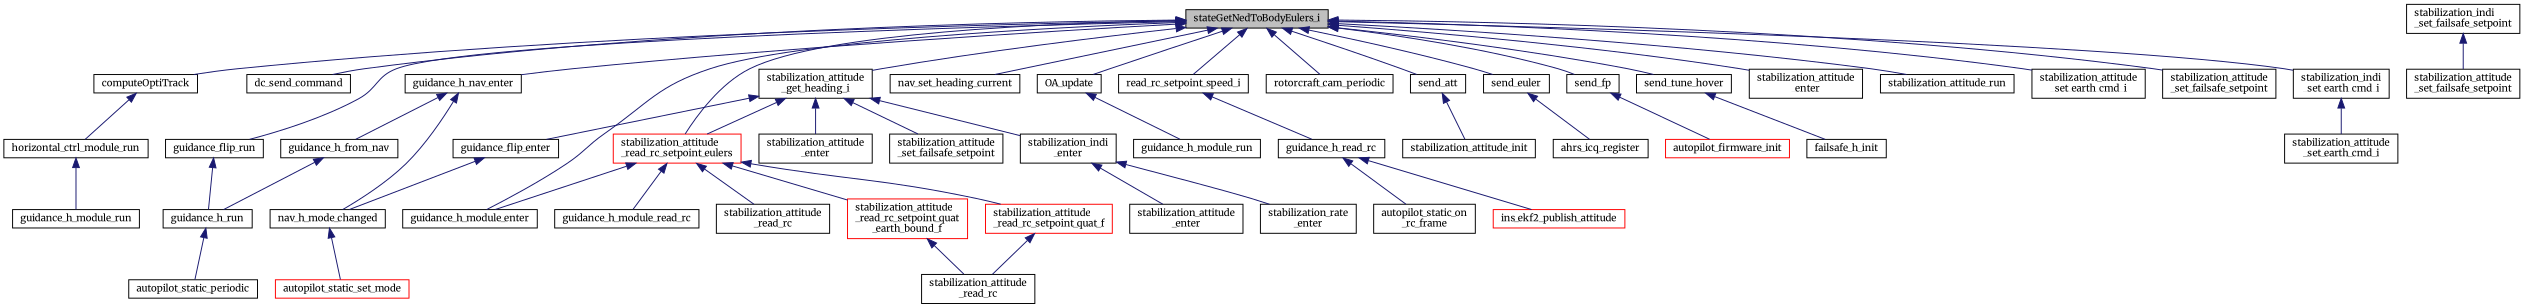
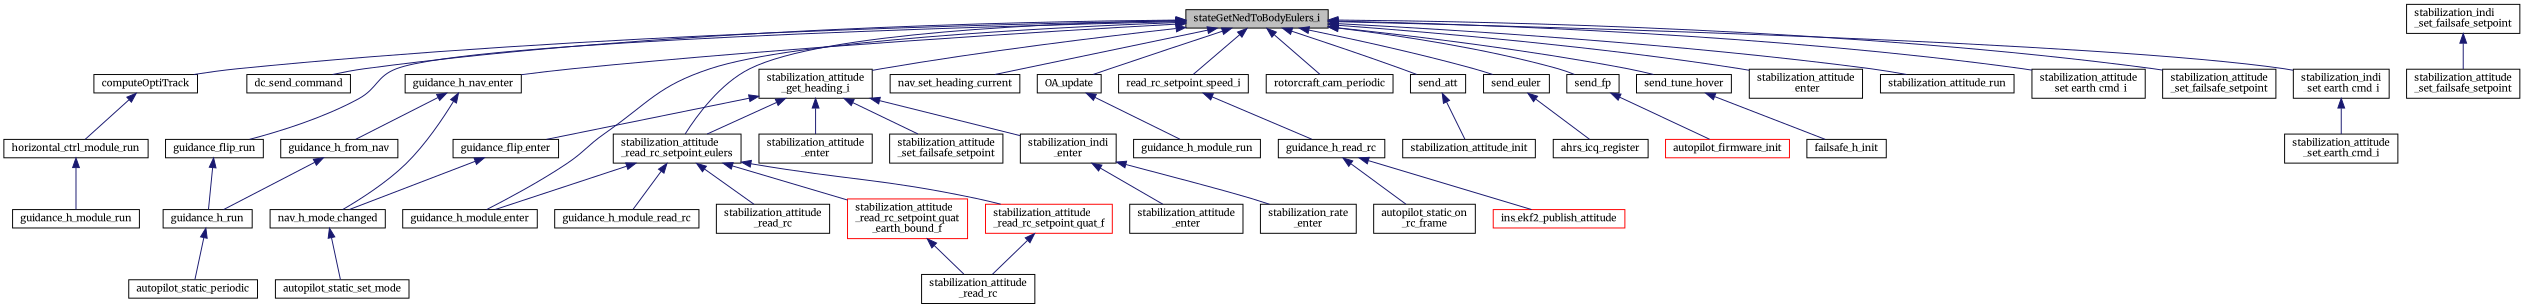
  digraph {
    fontname=Merriweather
    rankdir=TB
    node [color=black fillcolor=white fontname=Merriweather fontsize=10 shape=record style=filled]
    edge [color=midnightblue dir=back fontname=Merriweather fontsize=10 labelfontname=FreeSans labelfontsize=10 style=solid]
    n1 [fillcolor=grey75 fontcolor=black height=0.2 label=stateGetNedToBodyEulers_i width=0.4]
    n2 [height=0.2 label=computeOptiTrack width=0.4]
    n3 [height=0.2 label=dc_send_command width=0.4]
    n4 [height=0.2 label=guidance_flip_run width=0.4]
    n5 [height=0.2 label=guidance_h_module_enter width=0.4]
    n6 [height=0.2 label=guidance_h_nav_enter width=0.4]
    n7 [height=0.2 label=nav_set_heading_current width=0.4]
    n8 [height=0.2 label=OA_update width=0.4]
    n9 [height=0.2 label=read_rc_setpoint_speed_i width=0.4]
    n10 [height=0.2 label=rotorcraft_cam_periodic width=0.4]
    n11 [height=0.2 label=send_att width=0.4]
    n12 [height=0.2 label=send_euler width=0.4]
    n13 [height=0.2 label=send_fp width=0.4]
    n14 [height=0.2 label=send_tune_hover width=0.4]
    n15 [height=0.2 label="stabilization_attitude\l_enter" width=0.4]
    n16 [height=0.2 label="stabilization_attitude\l_get_heading_i" width=0.4]
-   n17 [color=red height=0.2 label="stabilization_attitude\l_read_rc_setpoint_eulers" width=0.4]
+   n17 [height=0.2 label="stabilization_attitude\l_read_rc_setpoint_eulers" width=0.4]
    n18 [height=0.2 label=stabilization_attitude_run width=0.4]
    n19 [height=0.2 label="stabilization_attitude\l_set_earth_cmd_i" width=0.4]
    n20 [height=0.2 label="stabilization_attitude\l_set_failsafe_setpoint" width=0.4]
    n21 [height=0.2 label="stabilization_indi\l_set_earth_cmd_i" width=0.4]
    n22 [height=0.2 label=horizontal_ctrl_module_run width=0.4]
    n23 [height=0.2 label=guidance_h_run width=0.4]
    n24 [height=0.2 label=guidance_h_from_nav width=0.4]
    n25 [height=0.2 label=nav_h_mode_changed width=0.4]
    n26 [height=0.2 label=guidance_h_module_run width=0.4]
    n27 [height=0.2 label=guidance_h_read_rc width=0.4]
    n28 [height=0.2 label=stabilization_attitude_init width=0.4]
    n29 [height=0.2 label=ahrs_icq_register width=0.4]
    n30 [color=red height=0.2 label=autopilot_firmware_init width=0.4]
    n31 [height=0.2 label=failsafe_h_init width=0.4]
    n32 [height=0.2 label=guidance_flip_enter width=0.4]
    n33 [height=0.2 label="stabilization_attitude\l_enter" width=0.4]
    n34 [height=0.2 label="stabilization_attitude\l_set_failsafe_setpoint" width=0.4]
    n35 [height=0.2 label="stabilization_indi\l_enter" width=0.4]
    n36 [height=0.2 label=guidance_h_module_read_rc width=0.4]
    n37 [height=0.2 label="stabilization_attitude\l_read_rc" width=0.4]
    n38 [color=red height=0.2 label="stabilization_attitude\l_read_rc_setpoint_quat\l_earth_bound_f" width=0.4]
    n39 [color=red height=0.2 label="stabilization_attitude\l_read_rc_setpoint_quat_f" width=0.4]
    n40 [height=0.2 label="stabilization_attitude\l_set_earth_cmd_i" width=0.4]
    n41 [height=0.2 label=guidance_h_module_run width=0.4]
    n42 [height=0.2 label=autopilot_static_periodic width=0.4]
-   n43 [color=red height=0.2 label=autopilot_static_set_mode width=0.4]
+   n43 [height=0.2 label=autopilot_static_set_mode width=0.4]
    n44 [height=0.2 label="autopilot_static_on\l_rc_frame" width=0.4]
    n45 [color=red height=0.2 label=ins_ekf2_publish_attitude width=0.4]
    n46 [height=0.2 label="stabilization_attitude\l_enter" width=0.4]
    n47 [height=0.2 label="stabilization_rate\l_enter" width=0.4]
    n48 [height=0.2 label="stabilization_indi\l_set_failsafe_setpoint" width=0.4]
    n49 [height=0.2 label="stabilization_attitude\l_set_failsafe_setpoint" width=0.4]
    n50 [height=0.2 label="stabilization_attitude\l_read_rc" width=0.4]
    n1 -> n2
    n1 -> n3
    n1 -> n4
    n1 -> n5
    n1 -> n6
    n1 -> n7
    n1 -> n8
    n1 -> n9
    n1 -> n10
    n1 -> n11
    n1 -> n12
    n1 -> n13
    n1 -> n14
    n1 -> n15
    n1 -> n16
    n1 -> n17
    n1 -> n18
    n1 -> n19
    n1 -> n20
    n1 -> n21
    n2 -> n22
    n4 -> n23
    n6 -> n24
    n6 -> n25
    n8 -> n26
    n9 -> n27
    n11 -> n28
    n12 -> n29
    n13 -> n30
    n14 -> n31
    n16 -> n17
    n16 -> n32
    n16 -> n33
    n16 -> n34
    n16 -> n35
    n17 -> n5
    n17 -> n36
    n17 -> n37
    n17 -> n38
    n17 -> n39
    n21 -> n40
    n22 -> n41
    n23 -> n42
    n24 -> n23
    n25 -> n43
    n27 -> n44
    n27 -> n45
    n32 -> n25
    n35 -> n46
    n35 -> n47
    n38 -> n50
    n39 -> n50
    n48 -> n49
  }
